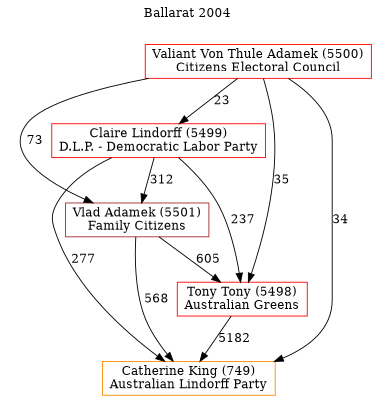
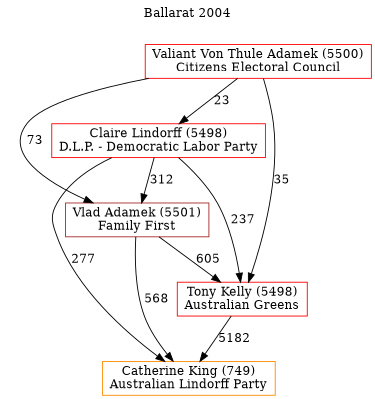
  digraph {
    label="Ballarat 2004"
    labelloc=t
    mclimit=10
    node [color=red shape=box]
    n1 [color=darkorange label="Catherine King (749)\nAustralian Lindorff Party"]
-   n2 [label="Tony Tony (5498)\nAustralian Greens"]
-   n3 [color=brown label="Vlad Adamek (5501)\nFamily Citizens"]
-   n4 [label="Claire Lindorff (5499)\nD.L.P. - Democratic Labor Party"]
+   n2 [label="Tony Kelly (5498)\nAustralian Greens"]
+   n3 [color=brown label="Vlad Adamek (5501)\nFamily First"]
+   n4 [label="Claire Lindorff (5498)\nD.L.P. - Democratic Labor Party"]
    n5 [label="Valiant Von Thule Adamek (5500)\nCitizens Electoral Council"]
    n2 -> n1 [label=5182]
    n3 -> n1 [label=568]
    n3 -> n2 [label=605]
    n4 -> n1 [label=277]
    n4 -> n2 [label=237]
    n4 -> n3 [label=312]
-   n5 -> n1 [label=34]
    n5 -> n2 [label=35]
    n5 -> n3 [label=73]
    n5 -> n4 [label=23]
  }
